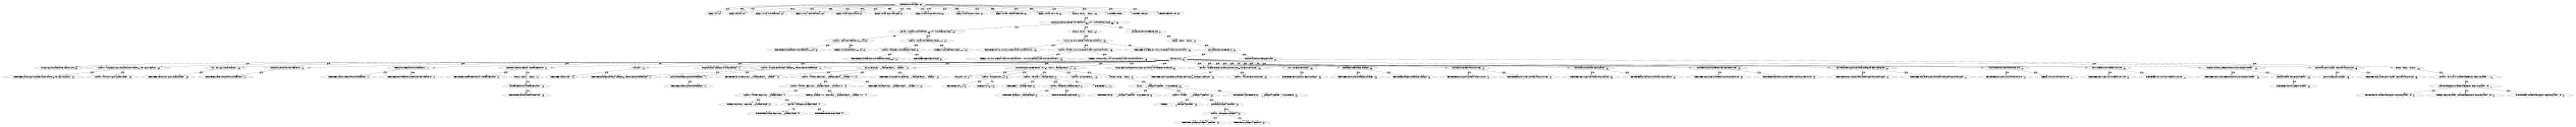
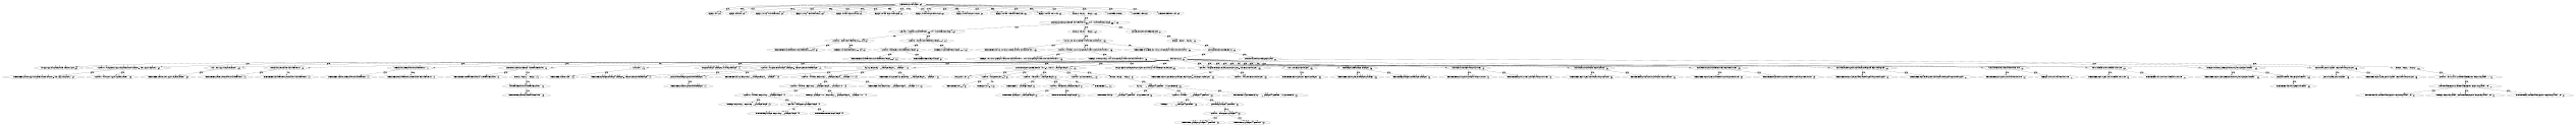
  digraph {
    n1 [label=<(METHOD,exportPackages)<SUB>129</SUB>>]
    n2 [label=<(PARAM,this)<SUB>129</SUB>>]
    n3 [label=<(PARAM,File dest)<SUB>129</SUB>>]
    n4 [label=<(PARAM,String[] includePatterns)<SUB>130</SUB>>]
    n5 [label=<(PARAM,String[] excludePatterns)<SUB>130</SUB>>]
    n6 [label=<(PARAM,boolean exportClasses)<SUB>131</SUB>>]
    n7 [label=<(PARAM,boolean exportDebugInfo)<SUB>131</SUB>>]
    n8 [label=<(PARAM,boolean exportResources)<SUB>132</SUB>>]
    n9 [label=<(PARAM,boolean exportSources)<SUB>132</SUB>>]
    n10 [label=<(PARAM,boolean useDefaultExcludes)<SUB>133</SUB>>]
    n11 [label=<(PARAM,boolean overwrite)<SUB>133</SUB>>]
    n12 [label=<(BLOCK,&lt;empty&gt;,&lt;empty&gt;)<SUB>133</SUB>>]
    n13 [label=<(MODIFIER,PUBLIC)>]
    n14 [label=<(MODIFIER,VIRTUAL)>]
    n15 [label=<(METHOD_RETURN,void)<SUB>129</SUB>>]
    n16 [label=<(CONTROL_STRUCTURE,IF,if (includePatterns == null || includePatterns.length == 0))<SUB>134</SUB>>]
    n17 [label=<(&lt;operator&gt;.logicalOr,includePatterns == null || includePatterns.leng...)<SUB>134</SUB>>]
    n18 [label=<(BLOCK,&lt;empty&gt;,&lt;empty&gt;)<SUB>134</SUB>>]
    n19 [label=<(CONTROL_STRUCTURE,ELSE,else)<SUB>137</SUB>>]
    n20 [label=<(&lt;operator&gt;.equals,includePatterns == null)<SUB>134</SUB>>]
    n21 [label=<(&lt;operator&gt;.equals,includePatterns.length == 0)<SUB>134</SUB>>]
    n22 [label=<(log,log(&quot;You must specify at least one include attr...)<SUB>135</SUB>>]
    n23 [label=<(BLOCK,&lt;empty&gt;,&lt;empty&gt;)<SUB>137</SUB>>]
    n24 [label=<(IDENTIFIER,includePatterns,includePatterns == null)<SUB>134</SUB>>]
    n25 [label=<(LITERAL,null,includePatterns == null)<SUB>134</SUB>>]
    n26 [label=<(&lt;operator&gt;.fieldAccess,includePatterns.length)<SUB>134</SUB>>]
    n27 [label=<(LITERAL,0,includePatterns.length == 0)<SUB>134</SUB>>]
    n28 [label=<(IDENTIFIER,includePatterns,includePatterns.length == 0)<SUB>134</SUB>>]
    n29 [label=<(FIELD_IDENTIFIER,length,length)<SUB>134</SUB>>]
    n30 [label=<(IDENTIFIER,this,log(&quot;You must specify at least one include attr...)<SUB>135</SUB>>]
    n31 [label=<(&lt;operator&gt;.addition,&quot;You must specify at least one include attribut...)<SUB>135</SUB>>]
    n32 [label=<(IDENTIFIER,MSG_ERR,log(&quot;You must specify at least one include attr...)<SUB>136</SUB>>]
    n33 [label=<(LITERAL,&quot;You must specify at least one include attribut...,&quot;You must specify at least one include attribut...)<SUB>135</SUB>>]
    n34 [label=<(LITERAL,&quot;Not exporting&quot;,&quot;You must specify at least one include attribut...)<SUB>136</SUB>>]
    n35 [label=<(CONTROL_STRUCTURE,TRY,try)<SUB>138</SUB>>]
    n36 [label=<(BLOCK,try,try)<SUB>138</SUB>>]
    n37 [label=<(CONTROL_STRUCTURE,CATCH,catch)<SUB>166</SUB>>]
    n38 [label=<(LOCAL,VAJWorkspaceScanner scanner: ANY)<SUB>139</SUB>>]
    n39 [label=<(&lt;operator&gt;.assignment,VAJWorkspaceScanner scanner = new VAJWorkspaceS...)<SUB>139</SUB>>]
    n40 [label=<(&lt;init&gt;,new VAJWorkspaceScanner())<SUB>139</SUB>>]
    n41 [label=<(setIncludes,setIncludes(includePatterns))<SUB>140</SUB>>]
    n42 [label=<(setExcludes,setExcludes(excludePatterns))<SUB>141</SUB>>]
    n43 [label=<(CONTROL_STRUCTURE,IF,if (useDefaultExcludes))<SUB>142</SUB>>]
    n44 [label=<(scan,scan())<SUB>145</SUB>>]
    n45 [label=<(LOCAL,Package[] packages: java.lang.Package[])<SUB>147</SUB>>]
    n46 [label=<(&lt;operator&gt;.assignment,Package[] packages = scanner.getIncludedPackages())<SUB>147</SUB>>]
    n47 [label=<(log,log(&quot;Exporting &quot; + packages.length + &quot; package(...)<SUB>149</SUB>>]
    n48 [label=<(CONTROL_STRUCTURE,FOR,for (int i = 0; Some(i &lt; packages.length); i++))<SUB>151</SUB>>]
    n49 [label=<(LOCAL,ExportCodeSpec exportSpec: com.ibm.ivj.util.base.ExportCodeSpec)<SUB>155</SUB>>]
    n50 [label=<(&lt;operator&gt;.assignment,ExportCodeSpec exportSpec = new ExportCodeSpec())<SUB>155</SUB>>]
    n51 [label=<(&lt;init&gt;,new ExportCodeSpec())<SUB>155</SUB>>]
    n52 [label=<(setPackages,setPackages(packages))<SUB>156</SUB>>]
    n53 [label=<(includeJava,includeJava(exportSources))<SUB>157</SUB>>]
    n54 [label=<(includeClass,includeClass(exportClasses))<SUB>158</SUB>>]
    n55 [label=<(includeResources,includeResources(exportResources))<SUB>159</SUB>>]
    n56 [label=<(includeClassDebugInfo,includeClassDebugInfo(exportDebugInfo))<SUB>160</SUB>>]
    n57 [label=<(useSubdirectories,useSubdirectories(true))<SUB>161</SUB>>]
    n58 [label=<(overwriteFiles,overwriteFiles(overwrite))<SUB>162</SUB>>]
    n59 [label=<(setExportDirectory,setExportDirectory(dest.getAbsolutePath()))<SUB>163</SUB>>]
    n60 [label=<(exportData,getWorkspace().exportData(exportSpec))<SUB>165</SUB>>]
    n61 [label=<(BLOCK,&lt;empty&gt;,&lt;empty&gt;)<SUB>166</SUB>>]
    n62 [label=<(IDENTIFIER,scanner,VAJWorkspaceScanner scanner = new VAJWorkspaceS...)<SUB>139</SUB>>]
    n63 [label=<(&lt;operator&gt;.alloc,new VAJWorkspaceScanner())<SUB>139</SUB>>]
    n64 [label=<(IDENTIFIER,scanner,new VAJWorkspaceScanner())<SUB>139</SUB>>]
    n65 [label=<(IDENTIFIER,scanner,setIncludes(includePatterns))<SUB>140</SUB>>]
+   n66 [label=<(IDENTIFIER,includePatterns,setIncludes(includePatterns))<SUB>140</SUB>>]
    n67 [label=<(IDENTIFIER,scanner,setExcludes(excludePatterns))<SUB>141</SUB>>]
    n68 [label=<(IDENTIFIER,excludePatterns,setExcludes(excludePatterns))<SUB>141</SUB>>]
    n69 [label=<(IDENTIFIER,useDefaultExcludes,if (useDefaultExcludes))<SUB>142</SUB>>]
    n70 [label=<(BLOCK,&lt;empty&gt;,&lt;empty&gt;)<SUB>142</SUB>>]
    n71 [label=<(IDENTIFIER,scanner,scan())<SUB>145</SUB>>]
    n72 [label=<(IDENTIFIER,packages,Package[] packages = scanner.getIncludedPackages())<SUB>147</SUB>>]
    n73 [label=<(getIncludedPackages,getIncludedPackages())<SUB>147</SUB>>]
    n74 [label=<(IDENTIFIER,this,log(&quot;Exporting &quot; + packages.length + &quot; package(...)<SUB>149</SUB>>]
    n75 [label=<(&lt;operator&gt;.addition,&quot;Exporting &quot; + packages.length + &quot; package(s) t...)<SUB>149</SUB>>]
    n76 [label=<(IDENTIFIER,MSG_INFO,log(&quot;Exporting &quot; + packages.length + &quot; package(...)<SUB>150</SUB>>]
    n77 [label=<(LOCAL,int i: int)<SUB>151</SUB>>]
    n78 [label=<(&lt;operator&gt;.assignment,int i = 0)<SUB>151</SUB>>]
    n79 [label=<(&lt;operator&gt;.lessThan,i &lt; packages.length)<SUB>151</SUB>>]
    n80 [label=<(&lt;operator&gt;.postIncrement,i++)<SUB>151</SUB>>]
    n81 [label=<(BLOCK,&lt;empty&gt;,&lt;empty&gt;)<SUB>151</SUB>>]
    n82 [label=<(IDENTIFIER,exportSpec,ExportCodeSpec exportSpec = new ExportCodeSpec())<SUB>155</SUB>>]
    n83 [label=<(&lt;operator&gt;.alloc,new ExportCodeSpec())<SUB>155</SUB>>]
    n84 [label=<(IDENTIFIER,exportSpec,new ExportCodeSpec())<SUB>155</SUB>>]
    n85 [label=<(IDENTIFIER,exportSpec,setPackages(packages))<SUB>156</SUB>>]
    n86 [label=<(IDENTIFIER,packages,setPackages(packages))<SUB>156</SUB>>]
    n87 [label=<(IDENTIFIER,exportSpec,includeJava(exportSources))<SUB>157</SUB>>]
    n88 [label=<(IDENTIFIER,exportSources,includeJava(exportSources))<SUB>157</SUB>>]
    n89 [label=<(IDENTIFIER,exportSpec,includeClass(exportClasses))<SUB>158</SUB>>]
    n90 [label=<(IDENTIFIER,exportClasses,includeClass(exportClasses))<SUB>158</SUB>>]
    n91 [label=<(IDENTIFIER,exportSpec,includeResources(exportResources))<SUB>159</SUB>>]
    n92 [label=<(IDENTIFIER,exportResources,includeResources(exportResources))<SUB>159</SUB>>]
    n93 [label=<(IDENTIFIER,exportSpec,includeClassDebugInfo(exportDebugInfo))<SUB>160</SUB>>]
    n94 [label=<(IDENTIFIER,exportDebugInfo,includeClassDebugInfo(exportDebugInfo))<SUB>160</SUB>>]
    n95 [label=<(IDENTIFIER,exportSpec,useSubdirectories(true))<SUB>161</SUB>>]
    n96 [label=<(LITERAL,true,useSubdirectories(true))<SUB>161</SUB>>]
    n97 [label=<(IDENTIFIER,exportSpec,overwriteFiles(overwrite))<SUB>162</SUB>>]
    n98 [label=<(IDENTIFIER,overwrite,overwriteFiles(overwrite))<SUB>162</SUB>>]
    n99 [label=<(IDENTIFIER,exportSpec,setExportDirectory(dest.getAbsolutePath()))<SUB>163</SUB>>]
    n100 [label=<(getAbsolutePath,dest.getAbsolutePath())<SUB>163</SUB>>]
    n101 [label=<(getWorkspace,getWorkspace())<SUB>165</SUB>>]
    n102 [label=<(IDENTIFIER,exportSpec,getWorkspace().exportData(exportSpec))<SUB>165</SUB>>]
    n103 [label=<(addDefaultExcludes,addDefaultExcludes())<SUB>143</SUB>>]
    n104 [label=<(IDENTIFIER,scanner,addDefaultExcludes())<SUB>143</SUB>>]
    n105 [label=<(IDENTIFIER,scanner,getIncludedPackages())<SUB>147</SUB>>]
    n106 [label=<(&lt;operator&gt;.addition,&quot;Exporting &quot; + packages.length + &quot; package(s) to &quot;)<SUB>149</SUB>>]
    n107 [label=<(IDENTIFIER,dest,&quot;Exporting &quot; + packages.length + &quot; package(s) t...)<SUB>150</SUB>>]
    n108 [label=<(&lt;operator&gt;.addition,&quot;Exporting &quot; + packages.length)<SUB>149</SUB>>]
    n109 [label=<(LITERAL,&quot; package(s) to &quot;,&quot;Exporting &quot; + packages.length + &quot; package(s) to &quot;)<SUB>149</SUB>>]
    n110 [label=<(LITERAL,&quot;Exporting &quot;,&quot;Exporting &quot; + packages.length)<SUB>149</SUB>>]
    n111 [label=<(&lt;operator&gt;.fieldAccess,packages.length)<SUB>149</SUB>>]
    n112 [label=<(IDENTIFIER,packages,&quot;Exporting &quot; + packages.length)<SUB>149</SUB>>]
    n113 [label=<(FIELD_IDENTIFIER,length,length)<SUB>149</SUB>>]
    n114 [label=<(IDENTIFIER,i,int i = 0)<SUB>151</SUB>>]
    n115 [label=<(LITERAL,0,int i = 0)<SUB>151</SUB>>]
    n116 [label=<(IDENTIFIER,i,i &lt; packages.length)<SUB>151</SUB>>]
    n117 [label=<(&lt;operator&gt;.fieldAccess,packages.length)<SUB>151</SUB>>]
    n118 [label=<(IDENTIFIER,i,i++)<SUB>151</SUB>>]
    n119 [label=<(log,log(&quot;    &quot; + packages[i].getName(), MSG_VERBOSE))<SUB>152</SUB>>]
    n120 [label=<(IDENTIFIER,packages,i &lt; packages.length)<SUB>151</SUB>>]
    n121 [label=<(FIELD_IDENTIFIER,length,length)<SUB>151</SUB>>]
    n122 [label=<(IDENTIFIER,this,log(&quot;    &quot; + packages[i].getName(), MSG_VERBOSE))<SUB>152</SUB>>]
    n123 [label=<(&lt;operator&gt;.addition,&quot;    &quot; + packages[i].getName())<SUB>152</SUB>>]
    n124 [label=<(IDENTIFIER,MSG_VERBOSE,log(&quot;    &quot; + packages[i].getName(), MSG_VERBOSE))<SUB>152</SUB>>]
    n125 [label=<(LITERAL,&quot;    &quot;,&quot;    &quot; + packages[i].getName())<SUB>152</SUB>>]
    n126 [label=<(getName,packages[i].getName())<SUB>152</SUB>>]
    n127 [label=<(&lt;operator&gt;.indexAccess,packages[i])<SUB>152</SUB>>]
    n128 [label=<(IDENTIFIER,packages,packages[i].getName())<SUB>152</SUB>>]
    n129 [label=<(IDENTIFIER,i,packages[i].getName())<SUB>152</SUB>>]
    n130 [label=<(IDENTIFIER,dest,dest.getAbsolutePath())<SUB>163</SUB>>]
    n131 [label=<(&lt;operator&gt;.throw,throw createBuildException(&quot;Exporting failed!&quot;,...)<SUB>167</SUB>>]
    n132 [label=<(createBuildException,createBuildException(&quot;Exporting failed!&quot;, ex))<SUB>167</SUB>>]
    n133 [label=<(IDENTIFIER,this,createBuildException(&quot;Exporting failed!&quot;, ex))<SUB>167</SUB>>]
    n134 [label=<(LITERAL,&quot;Exporting failed!&quot;,createBuildException(&quot;Exporting failed!&quot;, ex))<SUB>167</SUB>>]
    n135 [label=<(IDENTIFIER,ex,createBuildException(&quot;Exporting failed!&quot;, ex))<SUB>167</SUB>>]
    n1 -> n2 [label="AST: "]
    n1 -> n2 [label="DDG: "]
    n1 -> n3 [label="AST: "]
    n1 -> n3 [label="DDG: "]
    n1 -> n4 [label="AST: "]
    n1 -> n4 [label="DDG: "]
    n1 -> n5 [label="AST: "]
    n1 -> n5 [label="DDG: "]
    n1 -> n6 [label="AST: "]
    n1 -> n6 [label="DDG: "]
    n1 -> n7 [label="AST: "]
    n1 -> n7 [label="DDG: "]
    n1 -> n8 [label="AST: "]
    n1 -> n8 [label="DDG: "]
    n1 -> n9 [label="AST: "]
    n1 -> n9 [label="DDG: "]
    n1 -> n10 [label="AST: "]
    n1 -> n10 [label="DDG: "]
    n1 -> n11 [label="AST: "]
    n1 -> n11 [label="DDG: "]
    n1 -> n12 [label="AST: "]
    n1 -> n13 [label="AST: "]
    n1 -> n14 [label="AST: "]
    n1 -> n15 [label="AST: "]
    n12 -> n16 [label="AST: "]
    n16 -> n17 [label="AST: "]
    n16 -> n18 [label="AST: "]
    n16 -> n19 [label="AST: "]
    n17 -> n20 [label="AST: "]
    n17 -> n21 [label="AST: "]
    n18 -> n22 [label="AST: "]
    n19 -> n23 [label="AST: "]
    n20 -> n24 [label="AST: "]
    n20 -> n25 [label="AST: "]
    n21 -> n26 [label="AST: "]
    n21 -> n27 [label="AST: "]
    n22 -> n30 [label="AST: "]
    n22 -> n31 [label="AST: "]
    n22 -> n32 [label="AST: "]
    n23 -> n35 [label="AST: "]
    n26 -> n28 [label="AST: "]
    n26 -> n29 [label="AST: "]
    n31 -> n33 [label="AST: "]
    n31 -> n34 [label="AST: "]
    n35 -> n36 [label="AST: "]
    n35 -> n37 [label="AST: "]
    n36 -> n38 [label="AST: "]
    n36 -> n39 [label="AST: "]
    n36 -> n40 [label="AST: "]
    n36 -> n41 [label="AST: "]
    n36 -> n42 [label="AST: "]
    n36 -> n43 [label="AST: "]
    n36 -> n44 [label="AST: "]
    n36 -> n45 [label="AST: "]
    n36 -> n46 [label="AST: "]
    n36 -> n47 [label="AST: "]
    n36 -> n48 [label="AST: "]
    n36 -> n49 [label="AST: "]
    n36 -> n50 [label="AST: "]
    n36 -> n51 [label="AST: "]
    n36 -> n52 [label="AST: "]
    n36 -> n53 [label="AST: "]
    n36 -> n54 [label="AST: "]
    n36 -> n55 [label="AST: "]
    n36 -> n56 [label="AST: "]
    n36 -> n57 [label="AST: "]
    n36 -> n58 [label="AST: "]
    n36 -> n59 [label="AST: "]
    n36 -> n60 [label="AST: "]
    n37 -> n61 [label="AST: "]
    n39 -> n62 [label="AST: "]
    n39 -> n63 [label="AST: "]
    n40 -> n64 [label="AST: "]
    n41 -> n65 [label="AST: "]
+   n41 -> n66 [label="AST: "]
    n42 -> n67 [label="AST: "]
    n42 -> n68 [label="DDG: "]
    n43 -> n69 [label="AST: "]
    n43 -> n70 [label="AST: "]
    n44 -> n71 [label="AST: "]
    n46 -> n72 [label="AST: "]
    n46 -> n73 [label="AST: "]
    n47 -> n74 [label="AST: "]
    n47 -> n75 [label="AST: "]
    n47 -> n76 [label="AST: "]
    n48 -> n77 [label="AST: "]
    n48 -> n78 [label="AST: "]
    n48 -> n79 [label="AST: "]
    n48 -> n80 [label="AST: "]
    n48 -> n81 [label="AST: "]
    n50 -> n82 [label="AST: "]
    n50 -> n83 [label="AST: "]
    n51 -> n84 [label="AST: "]
    n52 -> n85 [label="AST: "]
    n52 -> n86 [label="AST: "]
    n53 -> n87 [label="AST: "]
    n53 -> n88 [label="AST: "]
    n54 -> n89 [label="AST: "]
    n54 -> n90 [label="AST: "]
    n55 -> n91 [label="AST: "]
    n55 -> n92 [label="AST: "]
    n56 -> n93 [label="AST: "]
    n56 -> n94 [label="AST: "]
    n57 -> n95 [label="AST: "]
    n57 -> n96 [label="AST: "]
    n58 -> n97 [label="AST: "]
    n58 -> n98 [label="AST: "]
    n59 -> n99 [label="AST: "]
    n59 -> n100 [label="AST: "]
    n60 -> n101 [label="AST: "]
    n60 -> n102 [label="AST: "]
    n61 -> n131 [label="AST: "]
    n70 -> n103 [label="AST: "]
    n73 -> n105 [label="AST: "]
    n75 -> n106 [label="AST: "]
    n75 -> n107 [label="AST: "]
    n78 -> n114 [label="AST: "]
    n78 -> n115 [label="AST: "]
    n79 -> n116 [label="AST: "]
    n79 -> n117 [label="AST: "]
    n79 -> n118 [label="AST: "]
    n81 -> n119 [label="AST: "]
    n100 -> n130 [label="AST: "]
    n103 -> n104 [label="AST: "]
    n106 -> n108 [label="AST: "]
    n106 -> n109 [label="AST: "]
    n108 -> n110 [label="AST: "]
    n108 -> n111 [label="AST: "]
    n111 -> n112 [label="AST: "]
    n111 -> n113 [label="AST: "]
    n117 -> n120 [label="AST: "]
    n117 -> n121 [label="AST: "]
    n119 -> n122 [label="AST: "]
    n119 -> n123 [label="AST: "]
    n119 -> n124 [label="AST: "]
    n123 -> n125 [label="AST: "]
    n123 -> n126 [label="AST: "]
    n126 -> n127 [label="DDG: "]
    n127 -> n128 [label="AST: "]
    n127 -> n129 [label="AST: "]
    n131 -> n132 [label="AST: "]
    n132 -> n133 [label="AST: "]
    n132 -> n134 [label="AST: "]
    n132 -> n135 [label="AST: "]
  }
